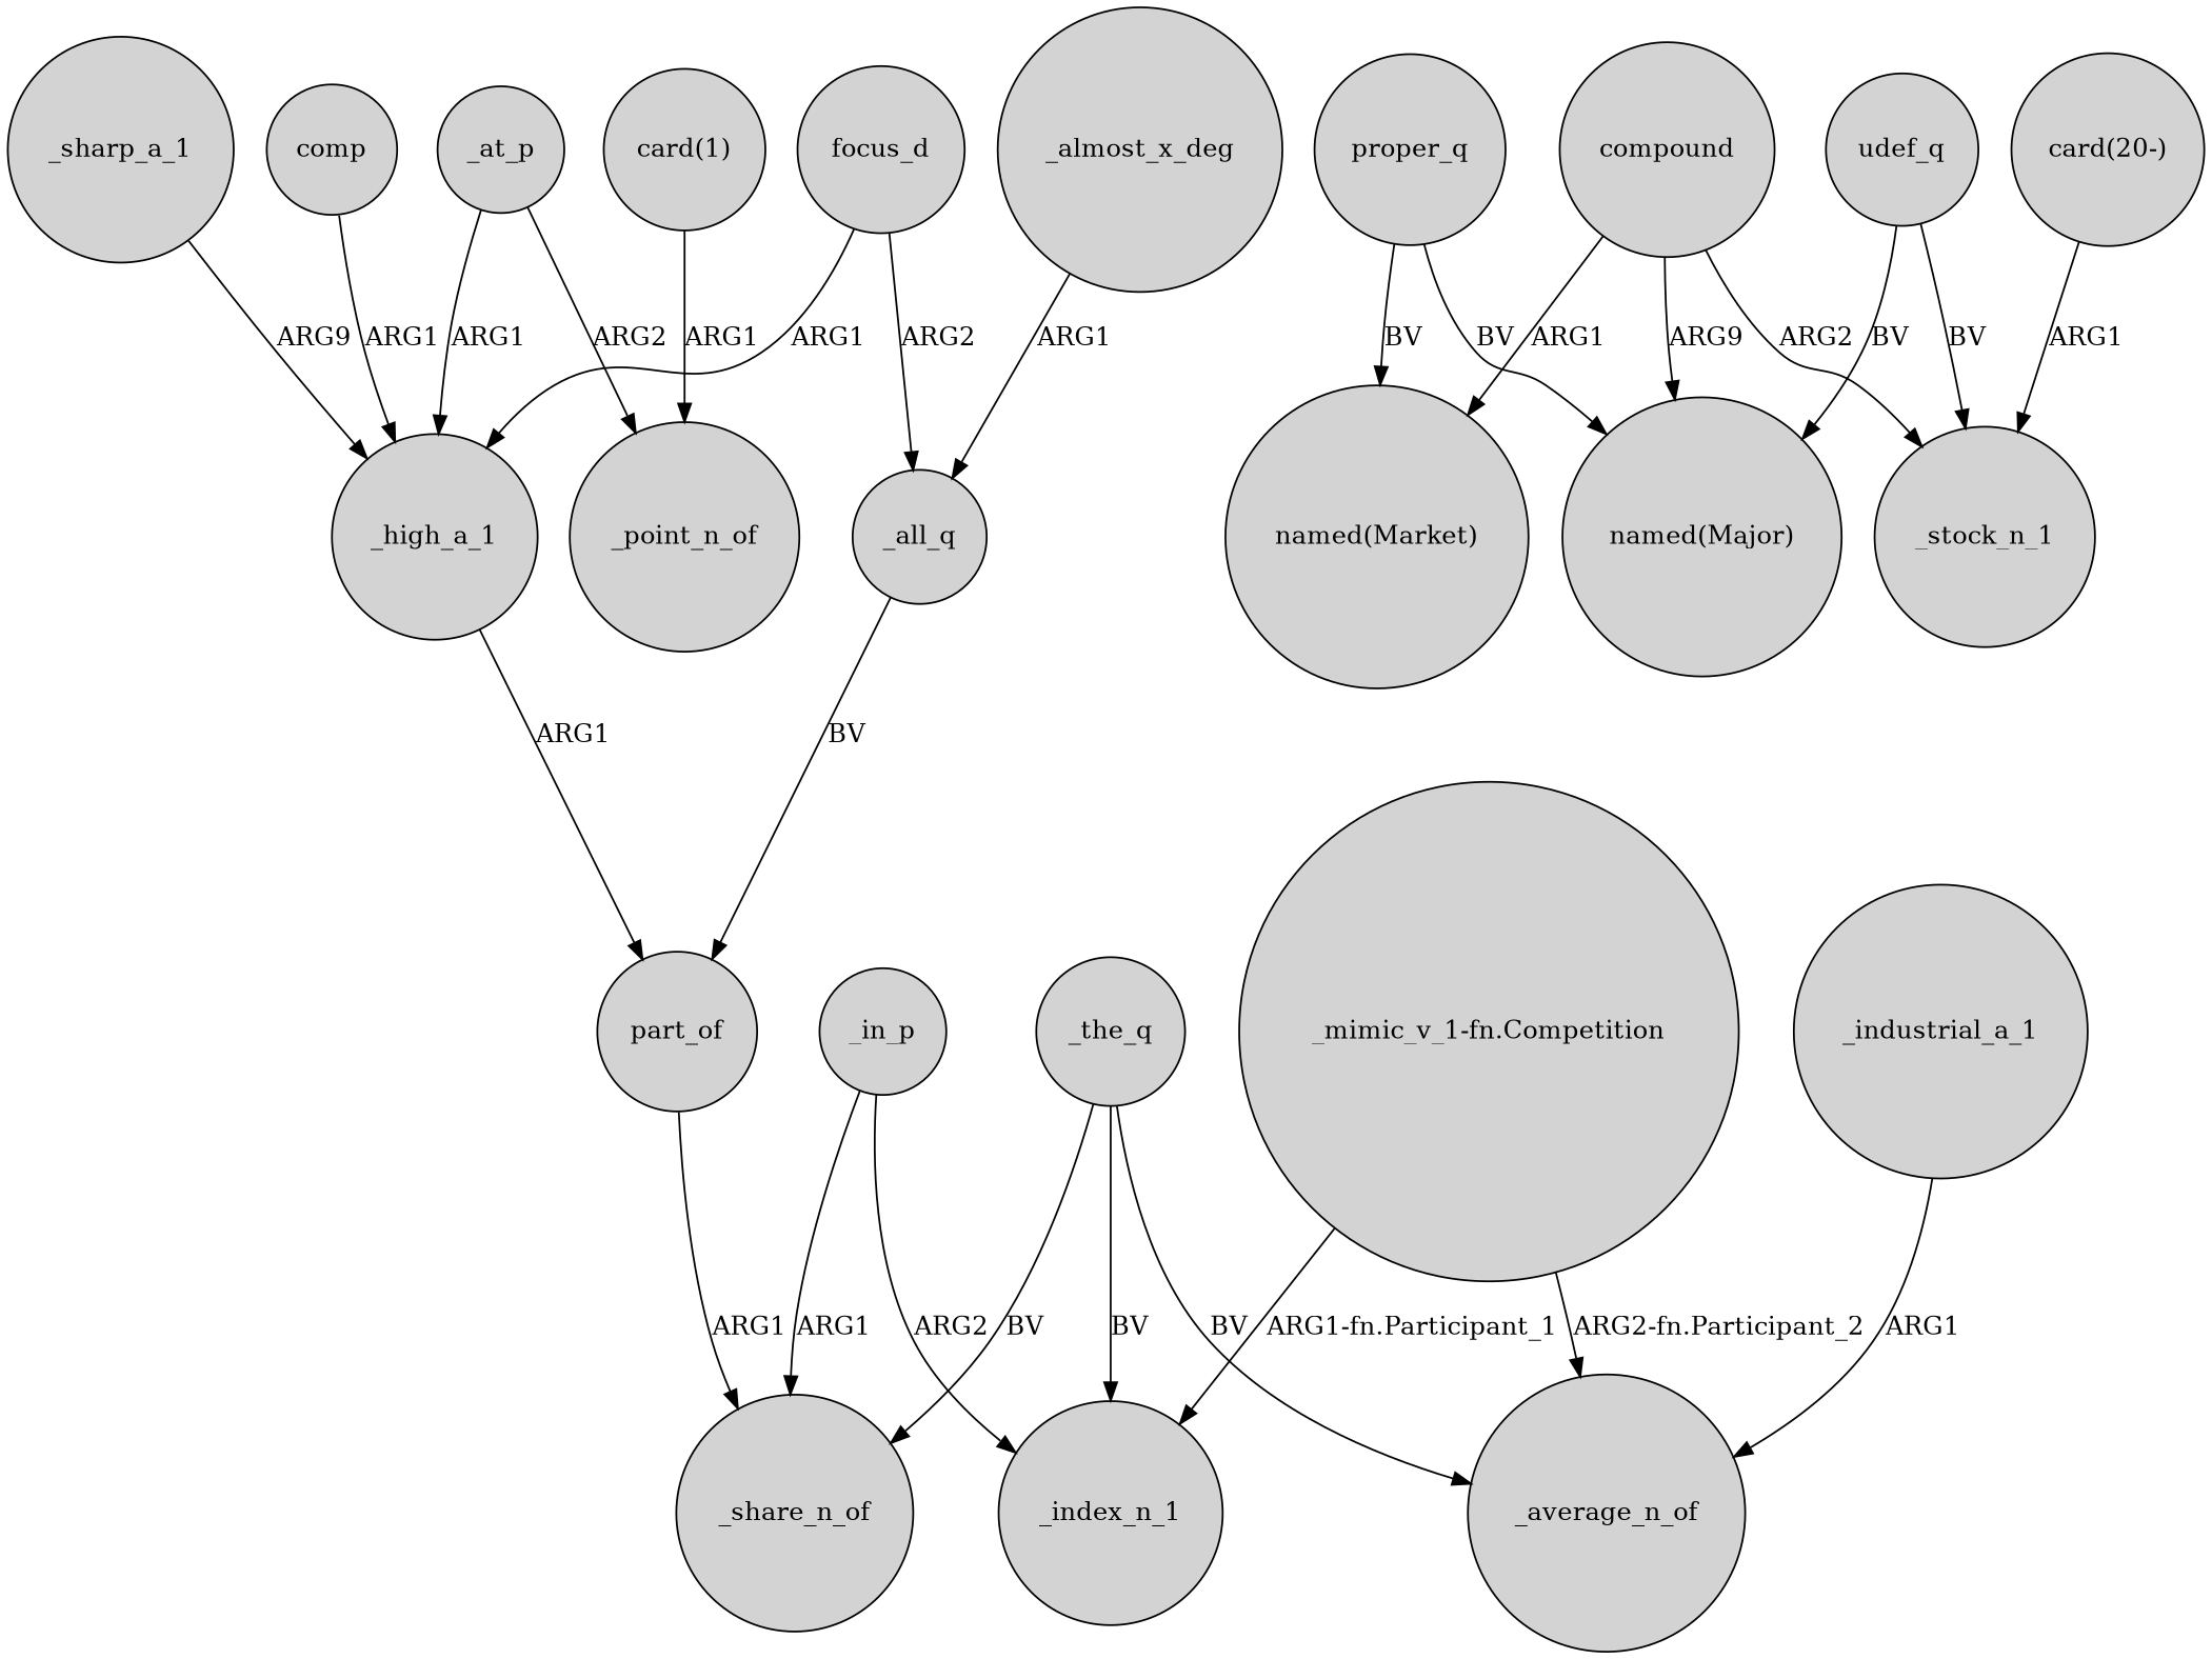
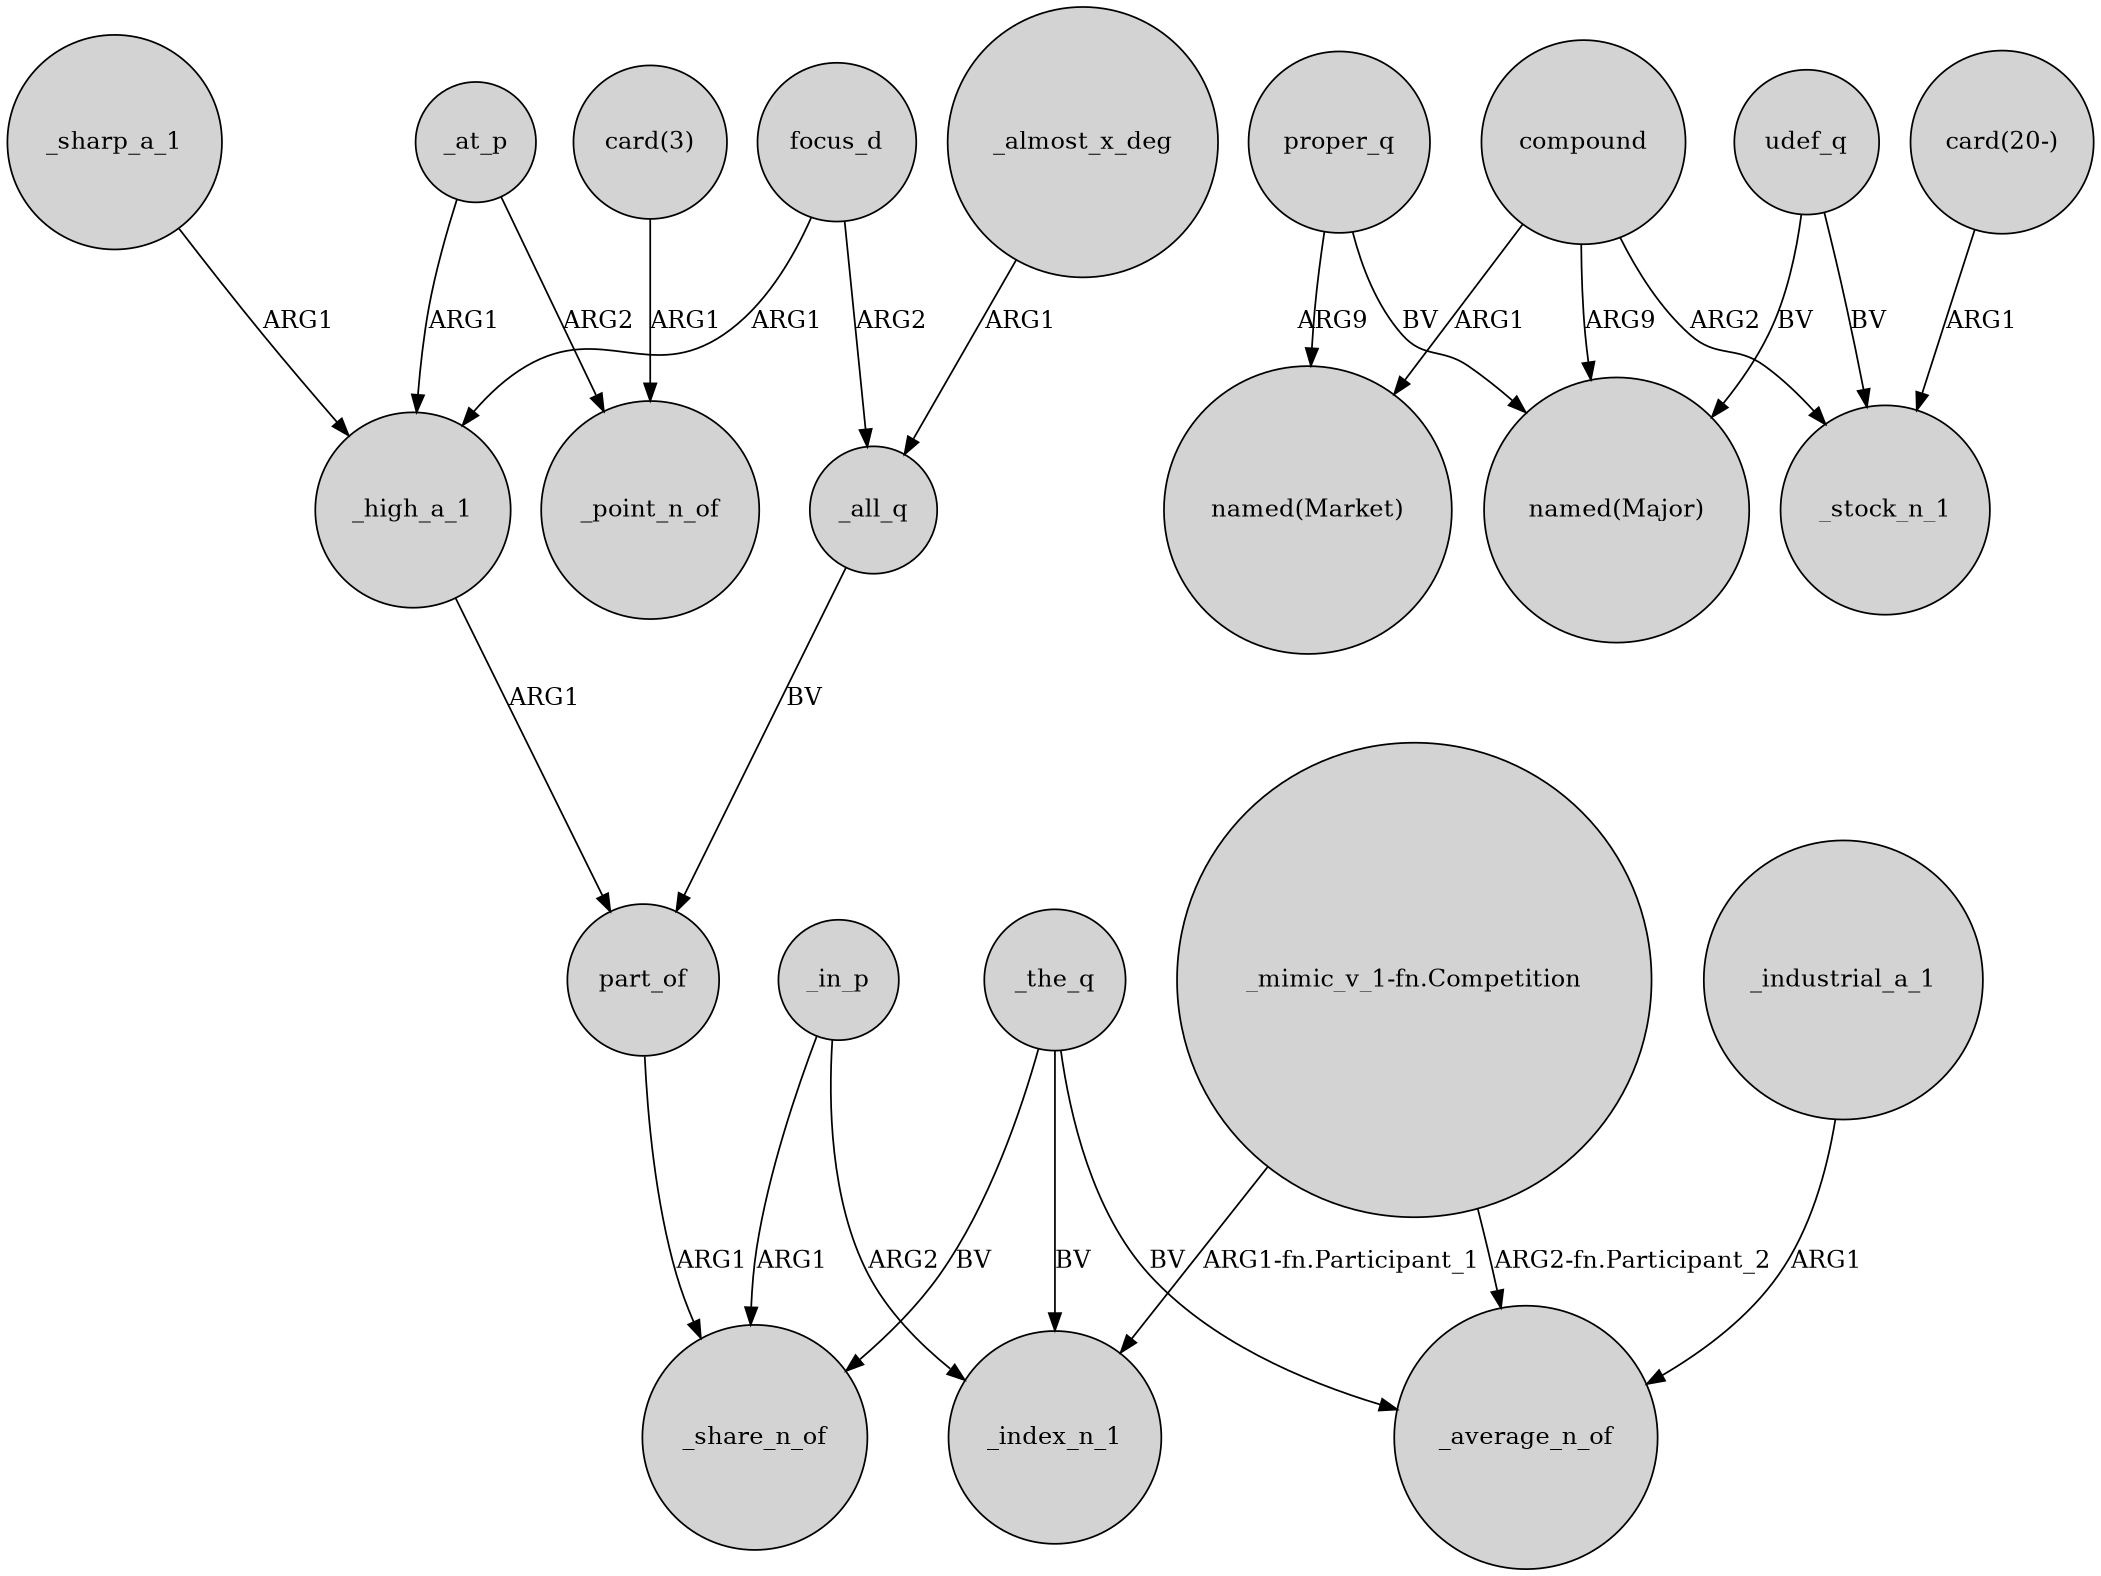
  digraph {
    node [shape=circle style=filled]
    _at_p
    _high_a_1
    _point_n_of
    part_of
    _share_n_of
    "_mimic_v_1-fn.Competition"
    _index_n_1
    _average_n_of
    _in_p
    _the_q
    compound
    "named(Major)"
    "named(Market)"
    _stock_n_1
    proper_q
-   "card(1)"
+   "card(1)" [label="card(3)"]
    _all_q
    focus_d
    _almost_x_deg
    _sharp_a_1
    udef_q
-   comp
    "card(20-)"
    _industrial_a_1
    _at_p -> _high_a_1 [label=ARG1]
    _at_p -> _point_n_of [label=ARG2]
    _high_a_1 -> part_of [label=ARG1]
    part_of -> _share_n_of [label=ARG1]
    "_mimic_v_1-fn.Competition" -> _index_n_1 [label="ARG1-fn.Participant_1"]
    "_mimic_v_1-fn.Competition" -> _average_n_of [label="ARG2-fn.Participant_2"]
    _in_p -> _share_n_of [label=ARG1]
    _in_p -> _index_n_1 [label=ARG2]
    _the_q -> _share_n_of [label=BV]
    _the_q -> _index_n_1 [label=BV]
    _the_q -> _average_n_of [label=BV]
    compound -> "named(Major)" [label=ARG9]
    compound -> "named(Market)" [label=ARG1]
    compound -> _stock_n_1 [label=ARG2]
    proper_q -> "named(Major)" [label=BV]
-   proper_q -> "named(Market)" [label=BV]
+   proper_q -> "named(Market)" [label=ARG9]
    "card(1)" -> _point_n_of [label=ARG1]
    _all_q -> part_of [label=BV]
    focus_d -> _high_a_1 [label=ARG1]
    focus_d -> _all_q [label=ARG2]
    _almost_x_deg -> _all_q [label=ARG1]
-   _sharp_a_1 -> _high_a_1 [label=ARG9]
+   _sharp_a_1 -> _high_a_1 [label=ARG1]
    udef_q -> "named(Major)" [label=BV]
    udef_q -> _stock_n_1 [label=BV]
-   comp -> _high_a_1 [label=ARG1]
    "card(20-)" -> _stock_n_1 [label=ARG1]
    _industrial_a_1 -> _average_n_of [label=ARG1]
  }
